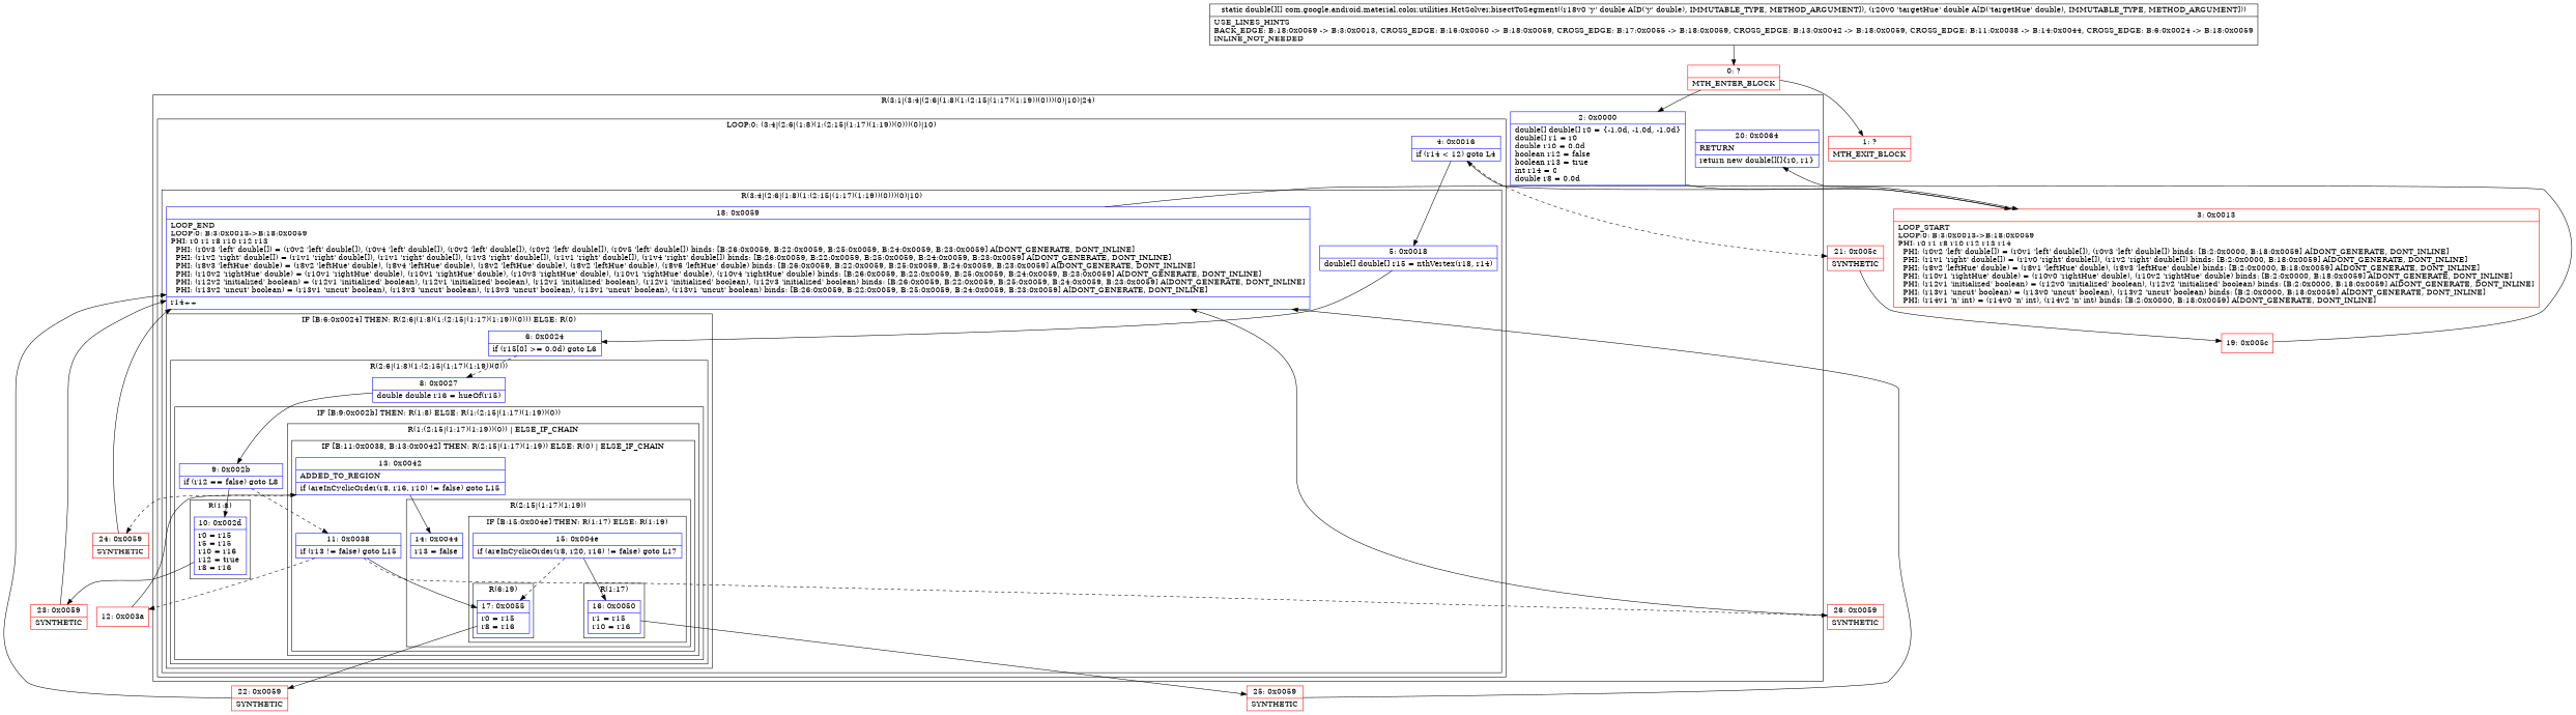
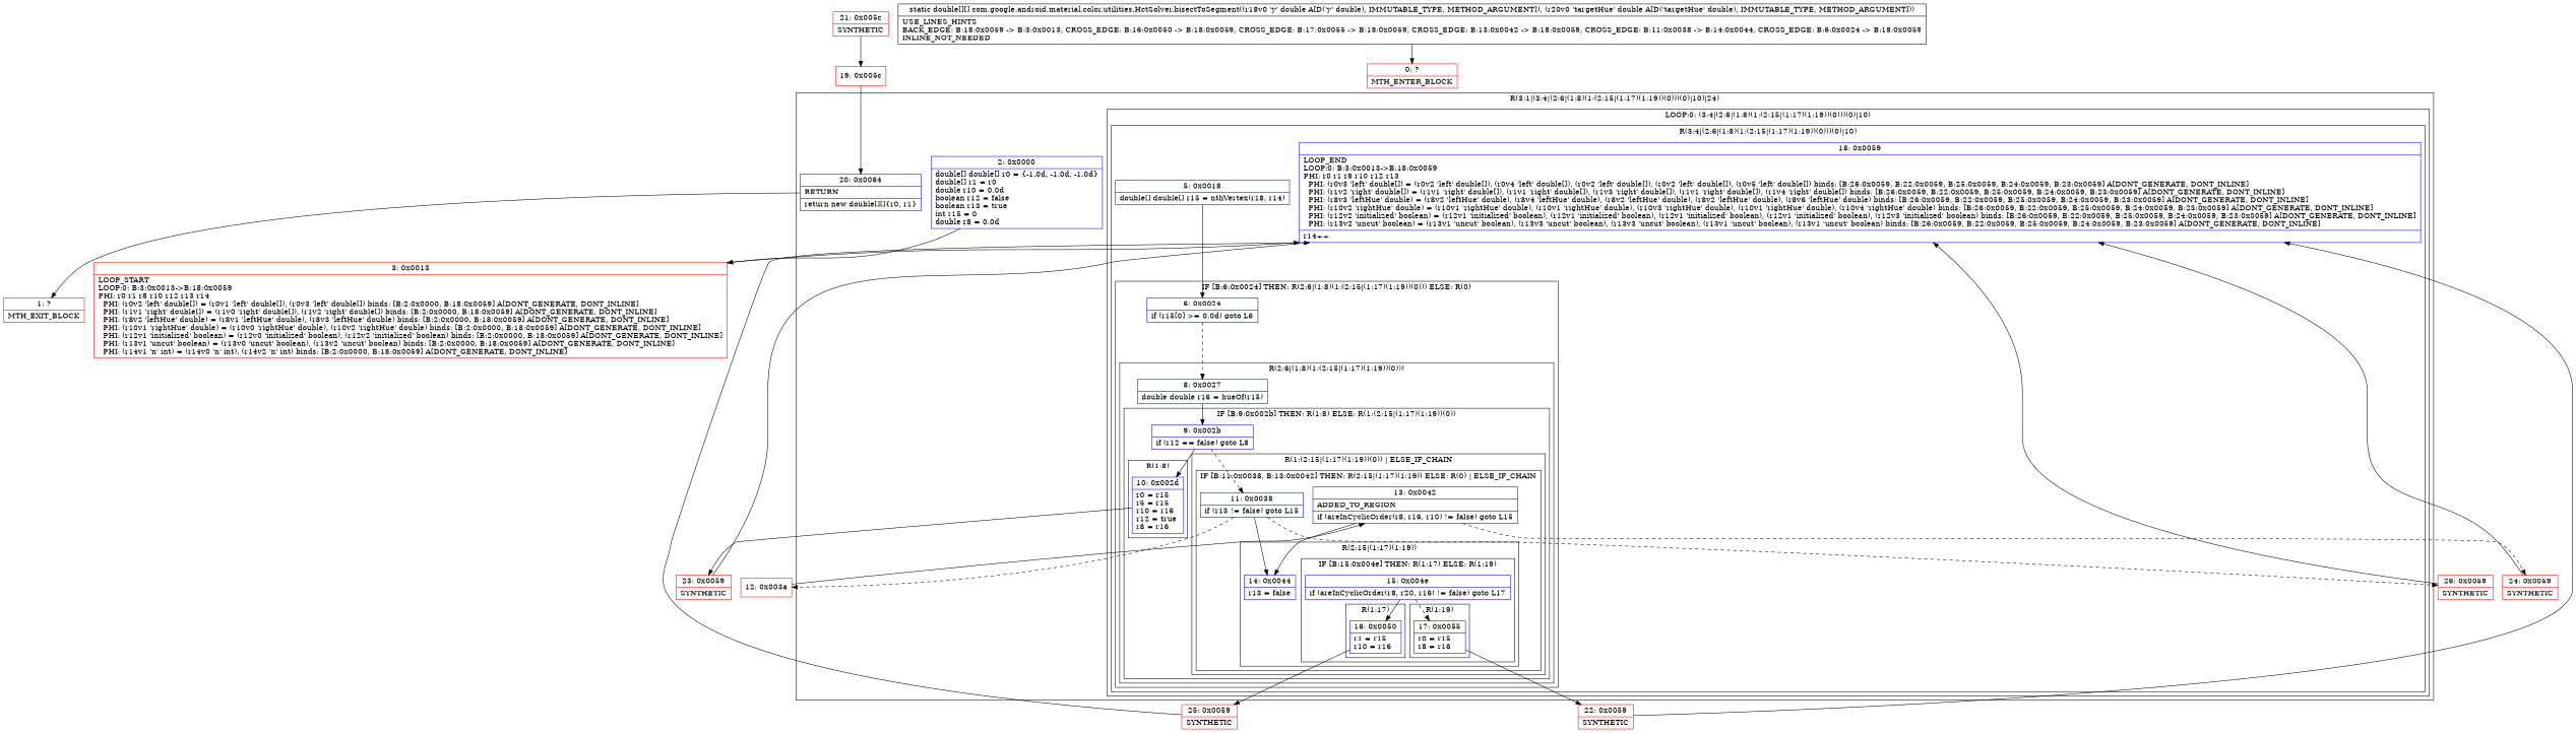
  digraph {
    node [color=blue shape=record]
    n1 [label="{10\:\ 0x002d|r0 = r15\lr5 = r15\lr10 = r16\lr12 = true\lr8 = r16\l}"]
    n2 [label="{16\:\ 0x0050|r1 = r15\lr10 = r16\l}"]
    n3 [label="{17\:\ 0x0055|r0 = r15\lr8 = r16\l}"]
    n4 [label="{15\:\ 0x004e|if (areInCyclicOrder(r8, r20, r16) != false) goto L17\l}"]
    n5 [label="{14\:\ 0x0044|r13 = false\l}"]
    n6 [label="{11\:\ 0x0038|if (r13 != false) goto L15\l}"]
    n7 [label="{13\:\ 0x0042|ADDED_TO_REGION\l|if (areInCyclicOrder(r8, r16, r10) != false) goto L15\l}"]
    n8 [label="{9\:\ 0x002b|if (r12 == false) goto L8\l}"]
    n9 [label="{8\:\ 0x0027|double double r16 = hueOf(r15)\l}"]
    n10 [label="{6\:\ 0x0024|if (r15[0] \>= 0.0d) goto L6\l}"]
    n11 [label="{5\:\ 0x0018|double[] double[] r15 = nthVertex(r18, r14)\l}"]
    n12 [label="{18\:\ 0x0059|LOOP_END\lLOOP:0: B:3:0x0013\-\>B:18:0x0059\lPHI: r0 r1 r8 r10 r12 r13 \l  PHI: (r0v3 'left' double[]) = (r0v2 'left' double[]), (r0v4 'left' double[]), (r0v2 'left' double[]), (r0v2 'left' double[]), (r0v5 'left' double[]) binds: [B:26:0x0059, B:22:0x0059, B:25:0x0059, B:24:0x0059, B:23:0x0059] A[DONT_GENERATE, DONT_INLINE]\l  PHI: (r1v2 'right' double[]) = (r1v1 'right' double[]), (r1v1 'right' double[]), (r1v3 'right' double[]), (r1v1 'right' double[]), (r1v4 'right' double[]) binds: [B:26:0x0059, B:22:0x0059, B:25:0x0059, B:24:0x0059, B:23:0x0059] A[DONT_GENERATE, DONT_INLINE]\l  PHI: (r8v3 'leftHue' double) = (r8v2 'leftHue' double), (r8v4 'leftHue' double), (r8v2 'leftHue' double), (r8v2 'leftHue' double), (r8v6 'leftHue' double) binds: [B:26:0x0059, B:22:0x0059, B:25:0x0059, B:24:0x0059, B:23:0x0059] A[DONT_GENERATE, DONT_INLINE]\l  PHI: (r10v2 'rightHue' double) = (r10v1 'rightHue' double), (r10v1 'rightHue' double), (r10v3 'rightHue' double), (r10v1 'rightHue' double), (r10v4 'rightHue' double) binds: [B:26:0x0059, B:22:0x0059, B:25:0x0059, B:24:0x0059, B:23:0x0059] A[DONT_GENERATE, DONT_INLINE]\l  PHI: (r12v2 'initialized' boolean) = (r12v1 'initialized' boolean), (r12v1 'initialized' boolean), (r12v1 'initialized' boolean), (r12v1 'initialized' boolean), (r12v3 'initialized' boolean) binds: [B:26:0x0059, B:22:0x0059, B:25:0x0059, B:24:0x0059, B:23:0x0059] A[DONT_GENERATE, DONT_INLINE]\l  PHI: (r13v2 'uncut' boolean) = (r13v1 'uncut' boolean), (r13v3 'uncut' boolean), (r13v3 'uncut' boolean), (r13v1 'uncut' boolean), (r13v1 'uncut' boolean) binds: [B:26:0x0059, B:22:0x0059, B:25:0x0059, B:24:0x0059, B:23:0x0059] A[DONT_GENERATE, DONT_INLINE]\l|r14++\l}"]
-   n13 [label="{4\:\ 0x0016|if (r14 \< 12) goto L4\l}"]
-   n14 [label="{2\:\ 0x0000|double[] double[] r0 = \{\-1.0d, \-1.0d, \-1.0d\}\ldouble[] r1 = r0\ldouble r10 = 0.0d\lboolean r12 = false\lboolean r13 = true\lint r14 = 0\ldouble r8 = 0.0d\l}"]
+   n14 [label="{2\:\ 0x0000|double[] double[] r0 = \{\-1.0d, \-1.0d, \-1.0d\}\ldouble[] r1 = r0\ldouble r10 = 0.0d\lboolean r12 = false\lboolean r13 = true\lint r15 = 0\ldouble r8 = 0.0d\l}"]
    n15 [label="{20\:\ 0x0064|RETURN\l|return new double[][]\{r0, r1\}\l}"]
    n16 [color=red label="{23\:\ 0x0059|SYNTHETIC\l}"]
    n17 [color=red label="{25\:\ 0x0059|SYNTHETIC\l}"]
    n18 [color=red label="{22\:\ 0x0059|SYNTHETIC\l}"]
    n19 [color=red label="{26\:\ 0x0059|SYNTHETIC\l}"]
    n20 [color=red label="{12\:\ 0x003a}"]
    n21 [color=red label="{24\:\ 0x0059|SYNTHETIC\l}"]
    n22 [color=red label="{3\:\ 0x0013|LOOP_START\lLOOP:0: B:3:0x0013\-\>B:18:0x0059\lPHI: r0 r1 r8 r10 r12 r13 r14 \l  PHI: (r0v2 'left' double[]) = (r0v1 'left' double[]), (r0v3 'left' double[]) binds: [B:2:0x0000, B:18:0x0059] A[DONT_GENERATE, DONT_INLINE]\l  PHI: (r1v1 'right' double[]) = (r1v0 'right' double[]), (r1v2 'right' double[]) binds: [B:2:0x0000, B:18:0x0059] A[DONT_GENERATE, DONT_INLINE]\l  PHI: (r8v2 'leftHue' double) = (r8v1 'leftHue' double), (r8v3 'leftHue' double) binds: [B:2:0x0000, B:18:0x0059] A[DONT_GENERATE, DONT_INLINE]\l  PHI: (r10v1 'rightHue' double) = (r10v0 'rightHue' double), (r10v2 'rightHue' double) binds: [B:2:0x0000, B:18:0x0059] A[DONT_GENERATE, DONT_INLINE]\l  PHI: (r12v1 'initialized' boolean) = (r12v0 'initialized' boolean), (r12v2 'initialized' boolean) binds: [B:2:0x0000, B:18:0x0059] A[DONT_GENERATE, DONT_INLINE]\l  PHI: (r13v1 'uncut' boolean) = (r13v0 'uncut' boolean), (r13v2 'uncut' boolean) binds: [B:2:0x0000, B:18:0x0059] A[DONT_GENERATE, DONT_INLINE]\l  PHI: (r14v1 'n' int) = (r14v0 'n' int), (r14v2 'n' int) binds: [B:2:0x0000, B:18:0x0059] A[DONT_GENERATE, DONT_INLINE]\l}"]
    n23 [color=red label="{21\:\ 0x005c|SYNTHETIC\l}"]
    n24 [color=red label="{1\:\ ?|MTH_EXIT_BLOCK\l}"]
    n25 [color=red label="{19\:\ 0x005c}"]
    n26 [color=red label="{0\:\ ?|MTH_ENTER_BLOCK\l}"]
    n27 [label="{static double[][] com.google.android.material.color.utilities.HctSolver.bisectToSegment((r18v0 'y' double A[D('y' double), IMMUTABLE_TYPE, METHOD_ARGUMENT]), (r20v0 'targetHue' double A[D('targetHue' double), IMMUTABLE_TYPE, METHOD_ARGUMENT]))  | USE_LINES_HINTS\lBACK_EDGE: B:18:0x0059 \-\> B:3:0x0013, CROSS_EDGE: B:16:0x0050 \-\> B:18:0x0059, CROSS_EDGE: B:17:0x0055 \-\> B:18:0x0059, CROSS_EDGE: B:13:0x0042 \-\> B:18:0x0059, CROSS_EDGE: B:11:0x0038 \-\> B:14:0x0044, CROSS_EDGE: B:6:0x0024 \-\> B:18:0x0059\lINLINE_NOT_NEEDED\l}" color=""]
    subgraph cluster_1 {
      label="R(3:1|(3:4|(2:6|(1:8)(1:(2:15|(1:17)(1:19))(0)))(0)|10)|24)"
      n14
      n15
      subgraph cluster_2 {
        label="LOOP:0: (3:4|(2:6|(1:8)(1:(2:15|(1:17)(1:19))(0)))(0)|10)"
-       n13
        subgraph cluster_3 {
          label="R(3:4|(2:6|(1:8)(1:(2:15|(1:17)(1:19))(0)))(0)|10)"
          n11
          n12
          subgraph cluster_4 {
            label="IF [B:6:0x0024] THEN: R(2:6|(1:8)(1:(2:15|(1:17)(1:19))(0))) ELSE: R(0)"
            n10
            subgraph cluster_5 {
              label="R(2:6|(1:8)(1:(2:15|(1:17)(1:19))(0)))"
              n9
              subgraph cluster_6 {
                label="IF [B:9:0x002b] THEN: R(1:8) ELSE: R(1:(2:15|(1:17)(1:19))(0))"
                n8
                subgraph cluster_7 {
                  label="R(1:8)"
                  n1
                }
                subgraph cluster_8 {
                  label="R(1:(2:15|(1:17)(1:19))(0)) | ELSE_IF_CHAIN\l"
                  subgraph cluster_9 {
                    label="IF [B:11:0x0038, B:13:0x0042] THEN: R(2:15|(1:17)(1:19)) ELSE: R(0) | ELSE_IF_CHAIN\l"
                    n6
                    n7
                    subgraph cluster_10 {
                      label="R(2:15|(1:17)(1:19))"
                      n5
                      subgraph cluster_11 {
                        label="IF [B:15:0x004e] THEN: R(1:17) ELSE: R(1:19)"
                        n4
                        subgraph cluster_12 {
                          label="R(1:17)"
                          n2
                        }
                        subgraph cluster_13 {
-                         label="R(6:19)"
+                         label="R(1:19)"
                          n3
                        }
                      }
                    }
                    subgraph cluster_14 {
                      label="R(0)"
                    }
                  }
                }
              }
            }
            subgraph cluster_15 {
              label="R(0)"
            }
          }
        }
      }
    }
    n1 -> n16
    n2 -> n17
    n3 -> n18
    n4 -> n2
    n4 -> n3 [style=dashed]
-   n6 -> n3
+   n6 -> n5
    n6 -> n19 [style=dashed]
    n6 -> n20 [style=dashed]
    n7 -> n5
    n7 -> n21 [style=dashed]
    n8 -> n1
    n8 -> n6 [style=dashed]
    n9 -> n8
    n10 -> n9 [style=dashed]
    n11 -> n10
    n12 -> n22
-   n13 -> n11
-   n13 -> n23 [style=dashed]
    n14 -> n22
-   n26 -> n24
+   n15 -> n24
    n16 -> n12
    n17 -> n12
    n18 -> n12
    n19 -> n12
    n20 -> n7
    n21 -> n12
-   n22 -> n13
    n23 -> n25
    n25 -> n15
-   n26 -> n14
    n27 -> n26
  }
